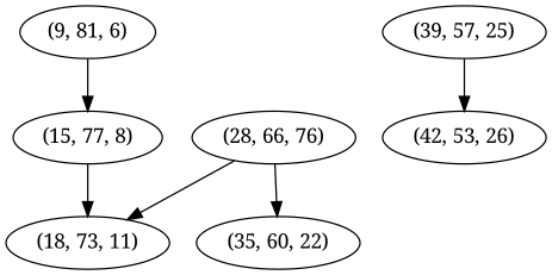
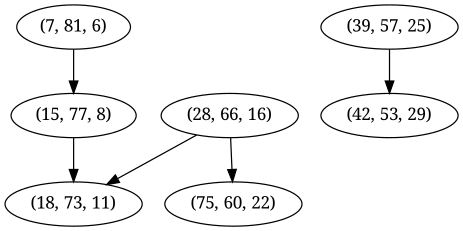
  digraph {
    fontname="Noto Serif"
    node [fontname="Noto Serif"]
    edge [fontname="Noto Serif"]
    n1 [label="(15, 77, 8)"]
-   "(9, 81, 6)"
+   "(9, 81, 6)" [label="(7, 81, 6)"]
    "(18, 73, 11)"
-   "(28, 66, 16)" [label="(28, 66, 76)"]
-   "(35, 60, 22)"
+   "(28, 66, 16)"
+   "(35, 60, 22)" [label="(75, 60, 22)"]
    "(39, 57, 25)"
-   "(42, 53, 26)"
+   "(42, 53, 26)" [label="(42, 53, 29)"]
    n1 -> "(18, 73, 11)"
    "(9, 81, 6)" -> n1
    "(28, 66, 16)" -> "(18, 73, 11)"
    "(28, 66, 16)" -> "(35, 60, 22)"
    "(39, 57, 25)" -> "(42, 53, 26)"
  }
